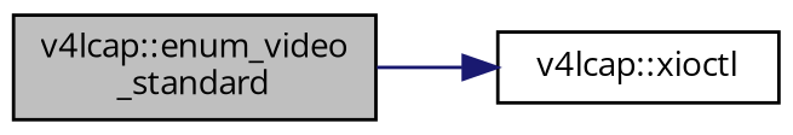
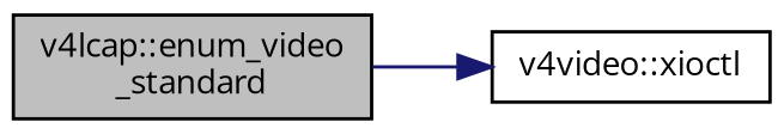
  digraph {
    rankdir=LR
    fontname="Open Sans"
    node [color=black fontname="Open Sans" fontsize=10 shape=record style=filled]
    n1 [fillcolor=grey75 fontcolor=black height=0.2 label="v4lcap::enum_video\l_standard" width=0.4]
-   n2 [fillcolor=white height=0.2 label="v4lcap::xioctl" width=0.4]
+   n2 [fillcolor=white height=0.2 label="v4video::xioctl" width=0.4]
    n1 -> n2 [color=midnightblue fontname="Open Sans" fontsize=10 labelfontname=Helvetica labelfontsize=10 style=solid]
  }
